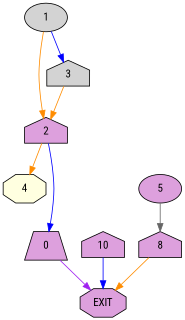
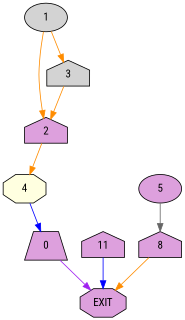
  digraph {
    fontname="Roboto Condensed"
    node [fillcolor=plum fontname="Roboto Condensed" shape=house style=filled]
    edge [color=darkorange fontname="Roboto Condensed"]
    1 [fillcolor=lightgrey shape=ellipse]
    2
    3 [fillcolor=lightgrey]
    n4 [label=EXIT shape=octagon]
-   10
+   10 [label=11]
    4 [fillcolor=lightyellow shape=octagon]
    n7 [label=0 shape=trapezium]
    5 [shape=ellipse]
    8
    1 -> 2
-   1 -> 3 [color=blue]
+   1 -> 3
    2 -> 4
    3 -> 2
    10 -> n4 [color=blue]
-   2 -> n7 [color=blue]
+   4 -> n7 [color=blue]
    n7 -> n4 [color=purple]
    5 -> 8 [color=gray40]
    8 -> n4
  }
